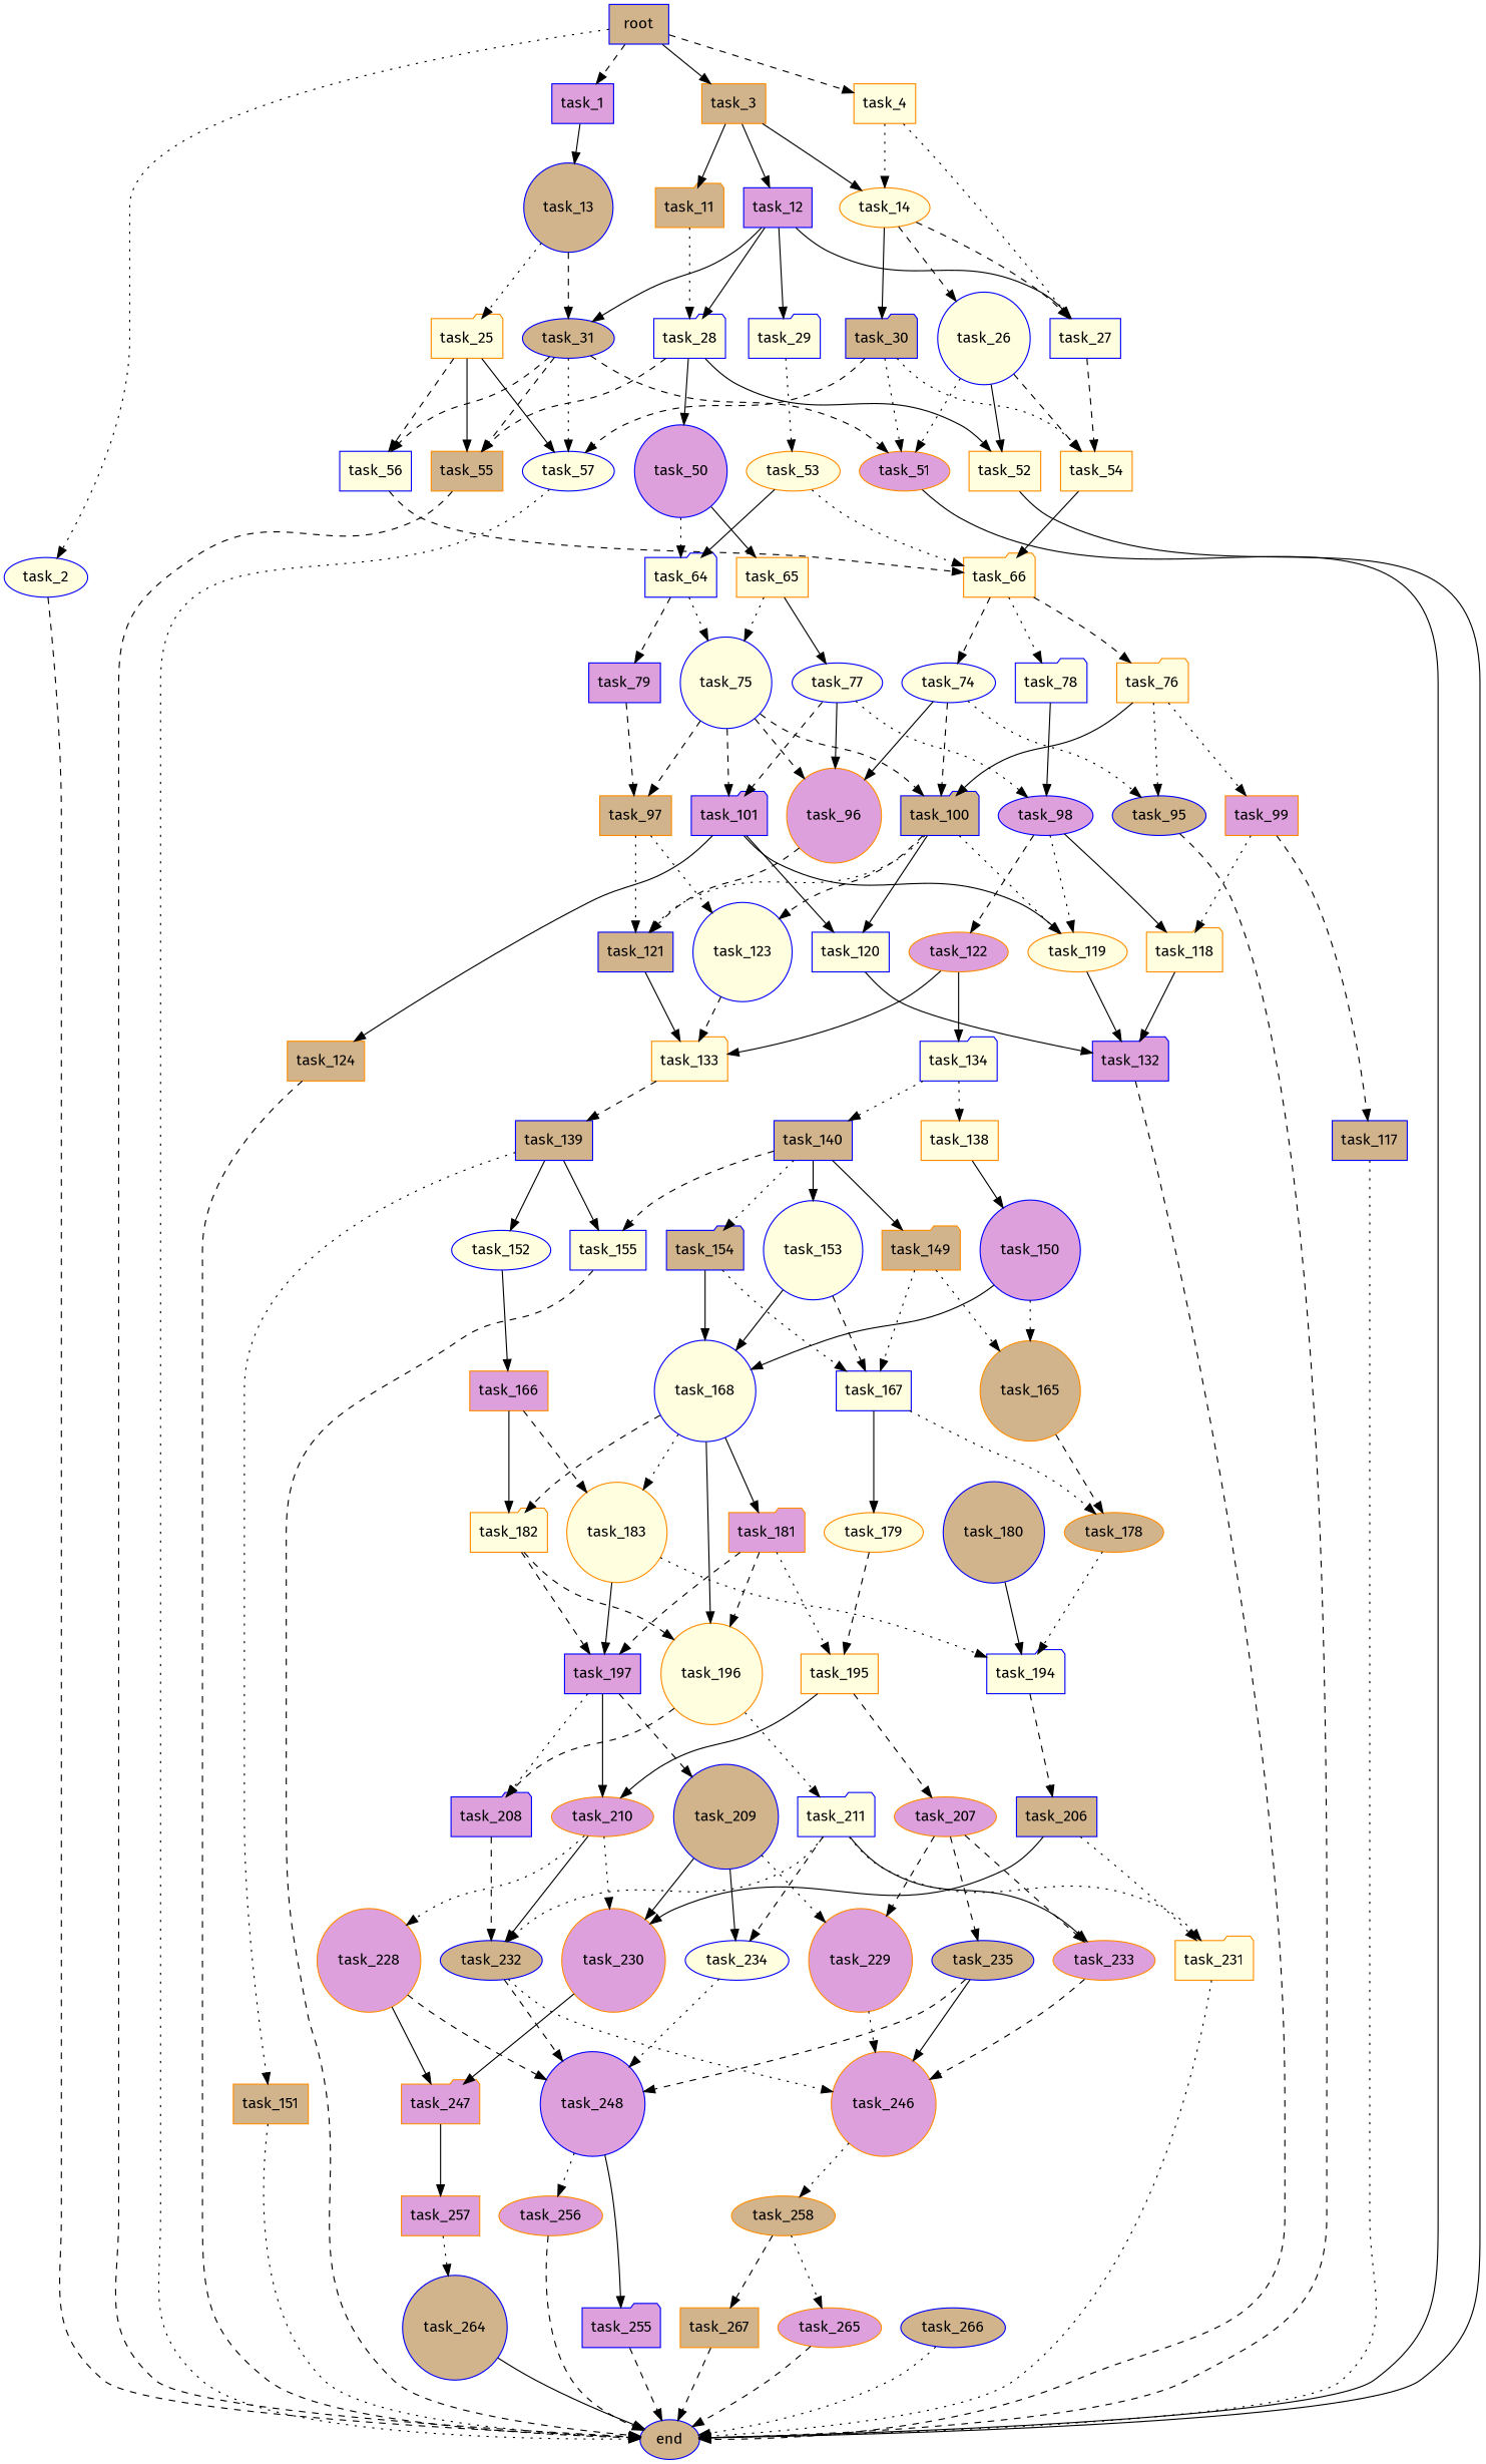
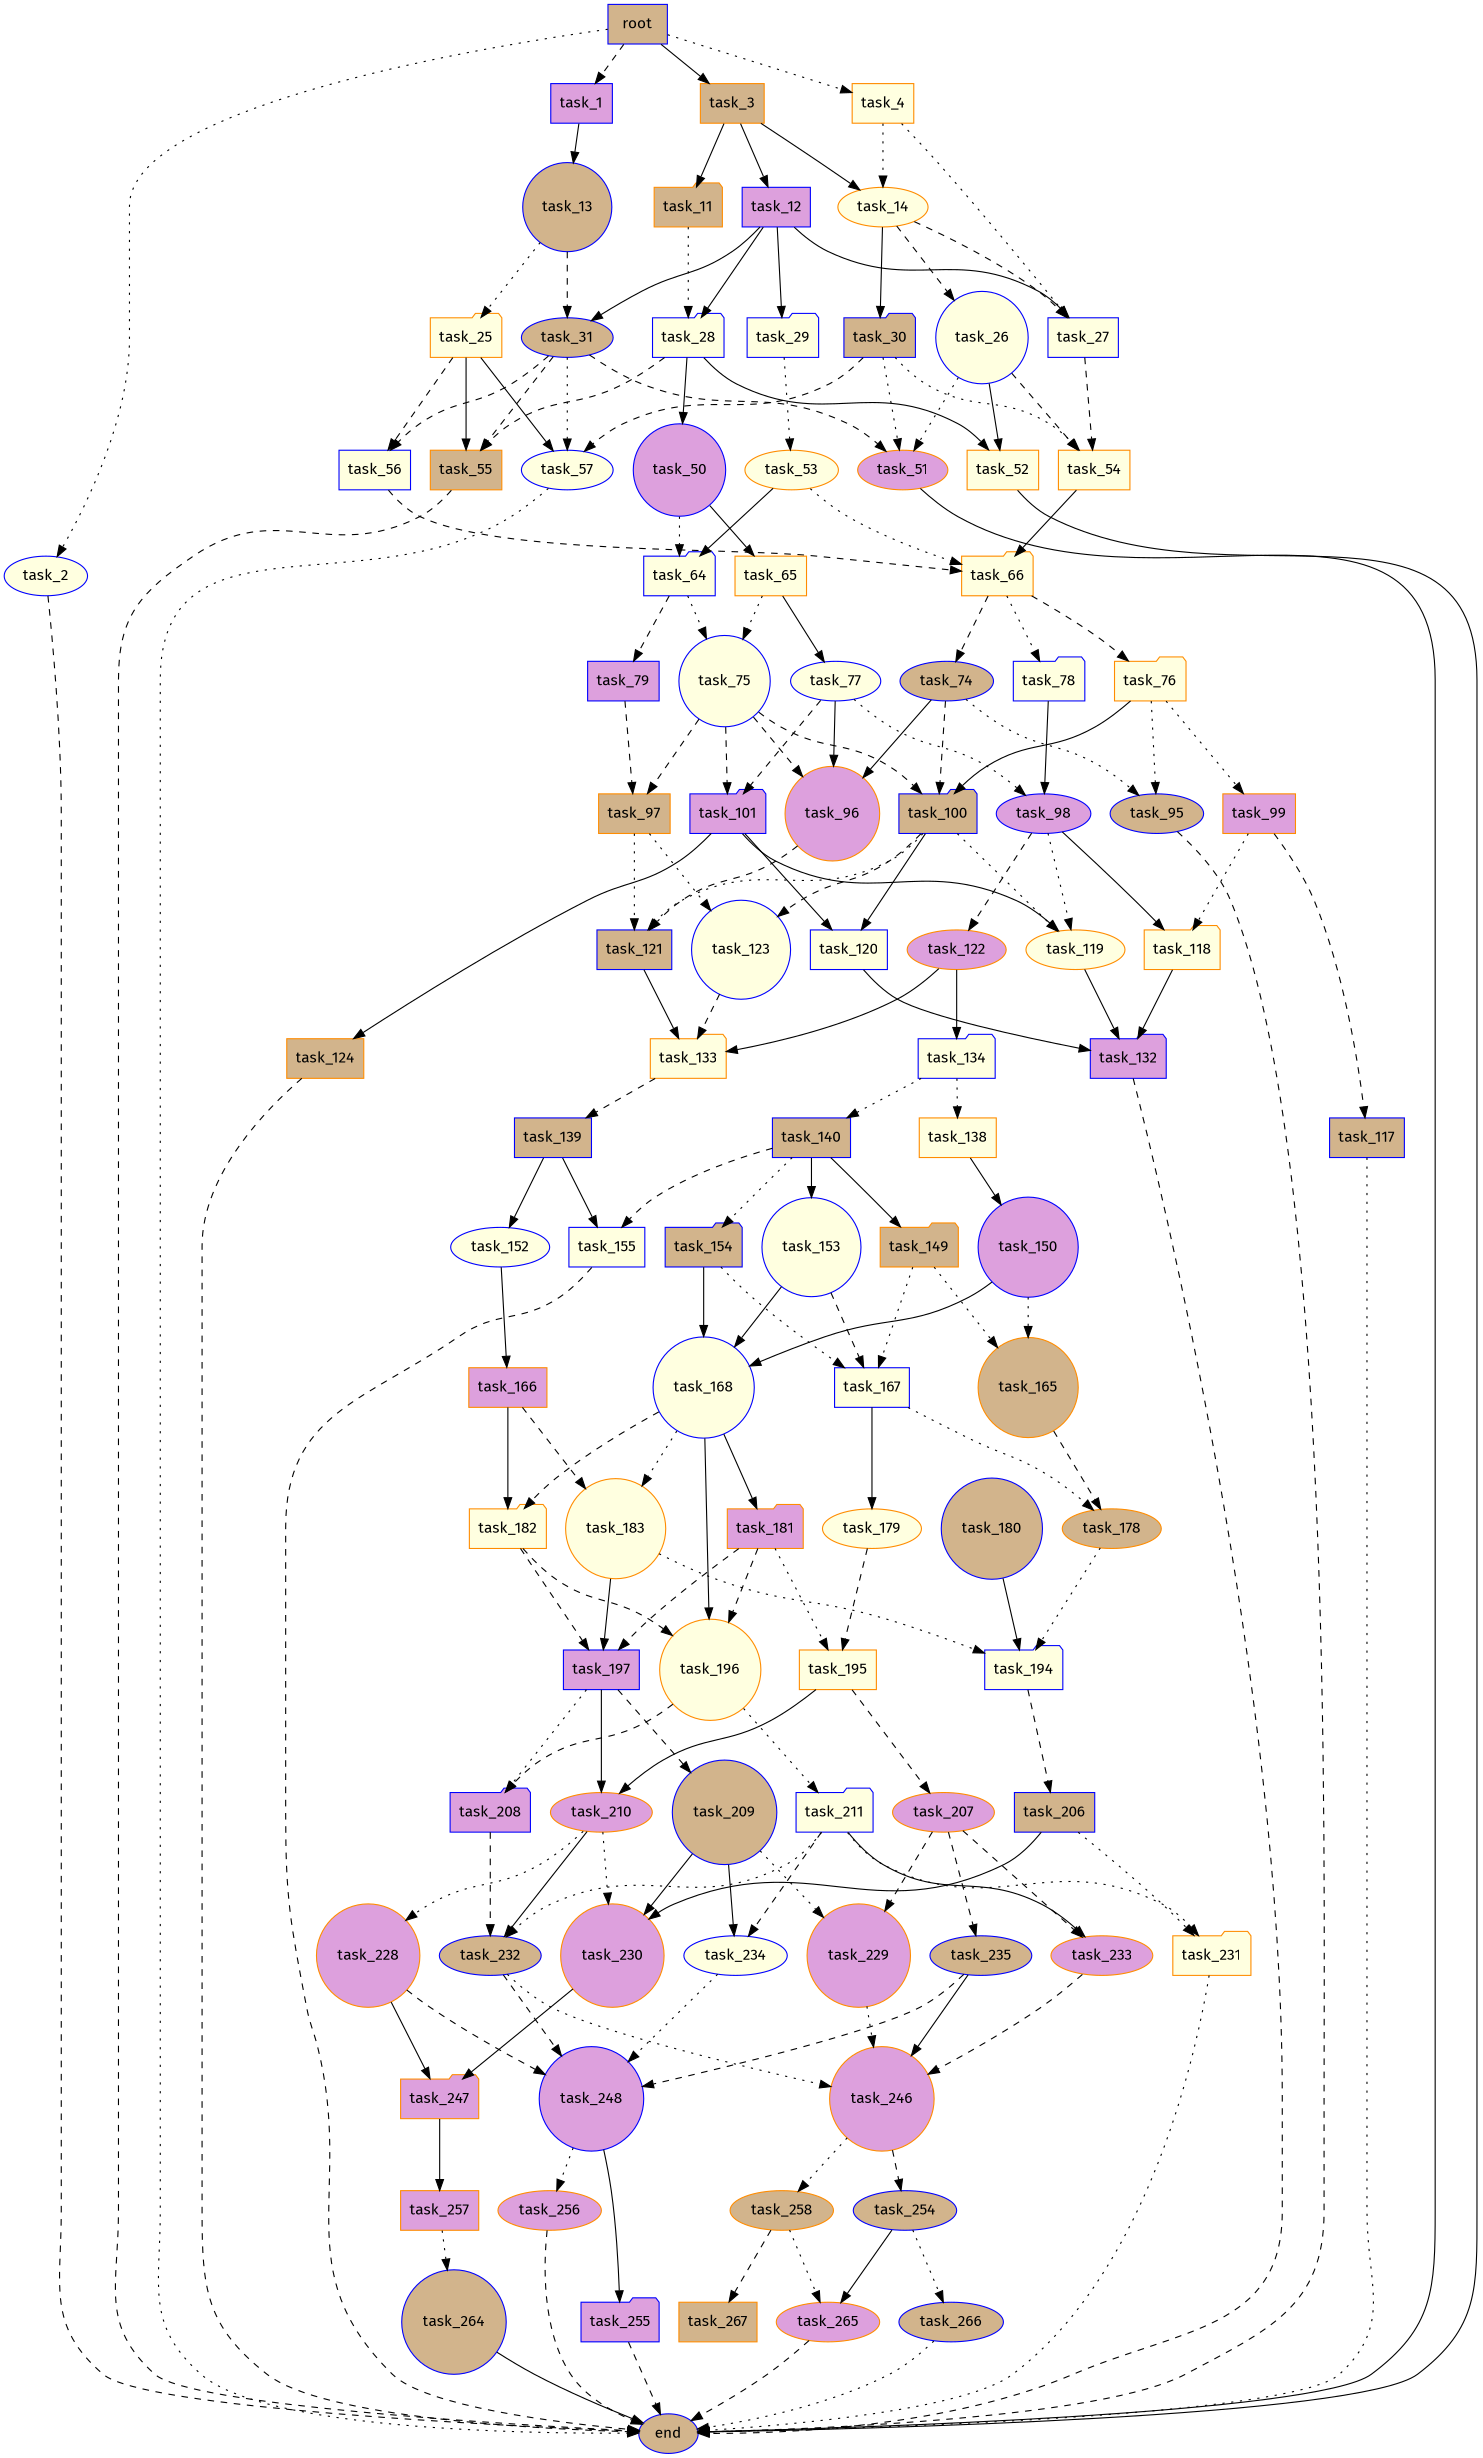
  digraph {
    fontname="Fira Sans"
    node [color=blue fillcolor=lightyellow fontname="Fira Sans" shape=box style=filled]
    edge [fontname="Fira Sans" style=dashed]
    root [fillcolor=tan]
    task_1 [fillcolor=plum]
    task_2 [shape=ellipse]
    task_3 [color=darkorange fillcolor=tan]
    task_4 [color=darkorange]
    task_13 [fillcolor=tan shape=circle]
    end [fillcolor=tan shape=ellipse]
    task_11 [color=darkorange fillcolor=tan shape=folder]
    task_12 [fillcolor=plum]
    task_14 [color=darkorange shape=ellipse]
    task_27
    task_31 [fillcolor=tan shape=ellipse]
    task_25 [color=darkorange shape=folder]
    task_28 [shape=folder]
    task_29 [shape=folder]
    task_26 [shape=circle]
    task_30 [fillcolor=tan shape=folder]
    task_55 [color=darkorange fillcolor=tan]
    task_56
    task_57 [shape=ellipse]
    task_51 [color=darkorange fillcolor=plum shape=ellipse]
    task_52 [color=darkorange]
    task_50 [fillcolor=plum shape=circle]
    task_54 [color=darkorange]
    task_53 [color=darkorange shape=ellipse]
    task_64 [shape=folder]
    task_65 [color=darkorange]
    task_66 [color=darkorange shape=folder]
-   task_74 [shape=ellipse]
+   task_74 [fillcolor=tan shape=ellipse]
    task_76 [color=darkorange shape=folder]
    task_78 [shape=folder]
    task_75 [shape=circle]
    task_79 [fillcolor=plum]
    task_77 [shape=ellipse]
    task_96 [color=darkorange fillcolor=plum shape=circle]
    task_100 [fillcolor=tan shape=folder]
    task_97 [color=darkorange fillcolor=tan]
    task_101 [fillcolor=plum shape=folder]
    task_98 [fillcolor=plum shape=ellipse]
    task_95 [fillcolor=tan shape=ellipse]
    task_99 [color=darkorange fillcolor=plum]
    task_121 [fillcolor=tan]
    task_123 [shape=circle]
    task_119 [color=darkorange shape=ellipse]
    task_120
    task_124 [color=darkorange fillcolor=tan]
    task_118 [color=darkorange shape=folder]
    task_122 [color=darkorange fillcolor=plum shape=ellipse]
    task_117 [fillcolor=tan]
    task_133 [color=darkorange shape=folder]
    task_132 [fillcolor=plum shape=folder]
    task_134 [shape=folder]
    task_139 [fillcolor=tan]
    task_138 [color=darkorange]
    task_140 [fillcolor=tan]
-   task_151 [color=darkorange fillcolor=tan]
    task_152 [shape=ellipse]
    task_155
    task_150 [fillcolor=plum shape=circle]
    task_149 [color=darkorange fillcolor=tan shape=folder]
    task_153 [shape=circle]
    task_154 [fillcolor=tan shape=folder]
    task_166 [color=darkorange fillcolor=plum]
    task_165 [color=darkorange fillcolor=tan shape=circle]
    task_168 [shape=circle]
    task_167
    task_178 [color=darkorange fillcolor=tan shape=ellipse]
    task_182 [color=darkorange shape=folder]
    task_183 [color=darkorange shape=circle]
    task_181 [color=darkorange fillcolor=plum shape=folder]
    task_196 [color=darkorange shape=circle]
    task_179 [color=darkorange shape=ellipse]
    task_194 [shape=folder]
    task_195 [color=darkorange]
    task_197 [fillcolor=plum]
    task_180 [fillcolor=tan shape=circle]
    task_206 [fillcolor=tan]
    task_208 [fillcolor=plum shape=folder]
    task_211 [shape=folder]
    task_210 [color=darkorange fillcolor=plum shape=ellipse]
    task_209 [fillcolor=tan shape=circle]
    task_207 [color=darkorange fillcolor=plum shape=ellipse]
    task_230 [color=darkorange fillcolor=plum shape=circle]
    task_231 [color=darkorange shape=folder]
    task_229 [color=darkorange fillcolor=plum shape=circle]
    task_233 [color=darkorange fillcolor=plum shape=ellipse]
    task_235 [fillcolor=tan shape=ellipse]
    task_232 [fillcolor=tan shape=ellipse]
    task_228 [color=darkorange fillcolor=plum shape=circle]
    task_234 [shape=ellipse]
    task_247 [color=darkorange fillcolor=plum shape=folder]
    task_246 [color=darkorange fillcolor=plum shape=circle]
    task_248 [fillcolor=plum shape=circle]
    task_257 [color=darkorange fillcolor=plum]
+   task_254 [fillcolor=tan shape=ellipse]
    task_258 [color=darkorange fillcolor=tan shape=ellipse]
    task_255 [fillcolor=plum shape=folder]
    task_256 [color=darkorange fillcolor=plum shape=ellipse]
    task_264 [fillcolor=tan shape=circle]
    task_265 [color=darkorange fillcolor=plum shape=ellipse]
    task_266 [fillcolor=tan shape=ellipse]
    task_267 [color=darkorange fillcolor=tan]
    root -> task_1
    root -> task_2 [style=dotted]
    root -> task_3 [style=solid]
-   root -> task_4
+   root -> task_4 [style=dotted]
    task_1 -> task_13 [style=solid]
    task_2 -> end
    task_3 -> task_11 [style=solid]
    task_3 -> task_12 [style=solid]
    task_3 -> task_14 [style=solid]
    task_4 -> task_14 [style=dotted]
    task_4 -> task_27 [style=dotted]
    task_13 -> task_31
    task_13 -> task_25 [style=dotted]
    task_11 -> task_28 [style=dotted]
    task_12 -> task_27 [style=solid]
    task_12 -> task_31 [style=solid]
    task_12 -> task_28 [style=solid]
    task_12 -> task_29 [style=solid]
    task_14 -> task_27
    task_14 -> task_26
    task_14 -> task_30 [style=solid]
    task_27 -> task_54
    task_31 -> task_55
    task_31 -> task_56
    task_31 -> task_57 [style=dotted]
    task_31 -> task_51
    task_25 -> task_55 [style=solid]
    task_25 -> task_56
    task_25 -> task_57 [style=solid]
    task_28 -> task_55
    task_28 -> task_52 [style=solid]
    task_28 -> task_50 [style=solid]
    task_29 -> task_53 [style=dotted]
    task_26 -> task_51 [style=dotted]
    task_26 -> task_52 [style=solid]
    task_26 -> task_54
    task_30 -> task_57
    task_30 -> task_51 [style=dotted]
    task_30 -> task_54 [style=dotted]
    task_55 -> end
    task_56 -> task_66
    task_57 -> end [style=dotted]
    task_51 -> end [style=solid]
    task_52 -> end [style=solid]
    task_50 -> task_64 [style=dotted]
    task_50 -> task_65 [style=solid]
    task_54 -> task_66 [style=solid]
    task_53 -> task_64 [style=solid]
    task_53 -> task_66 [style=dotted]
    task_64 -> task_75 [style=dotted]
    task_64 -> task_79
    task_65 -> task_75 [style=dotted]
    task_65 -> task_77 [style=solid]
    task_66 -> task_74
    task_66 -> task_76
    task_66 -> task_78 [style=dotted]
    task_74 -> task_96 [style=solid]
    task_74 -> task_100
    task_74 -> task_95 [style=dotted]
    task_76 -> task_100 [style=solid]
    task_76 -> task_95 [style=dotted]
    task_76 -> task_99 [style=dotted]
    task_78 -> task_98 [style=solid]
    task_75 -> task_96
    task_75 -> task_100
    task_75 -> task_97
    task_75 -> task_101
    task_79 -> task_97
    task_77 -> task_96 [style=solid]
    task_77 -> task_101
    task_77 -> task_98 [style=dotted]
    task_96 -> task_121
    task_100 -> task_121 [style=dotted]
    task_100 -> task_123
    task_100 -> task_119 [style=dotted]
    task_100 -> task_120 [style=solid]
    task_97 -> task_121 [style=dotted]
    task_97 -> task_123 [style=dotted]
    task_101 -> task_119 [style=solid]
    task_101 -> task_120 [style=solid]
    task_101 -> task_124 [style=solid]
    task_98 -> task_119 [style=dotted]
    task_98 -> task_118 [style=solid]
    task_98 -> task_122
    task_95 -> end
    task_99 -> task_118 [style=dotted]
    task_99 -> task_117
    task_121 -> task_133 [style=solid]
    task_123 -> task_133
    task_119 -> task_132 [style=solid]
    task_120 -> task_132 [style=solid]
    task_124 -> end
    task_118 -> task_132 [style=solid]
    task_122 -> task_133 [style=solid]
    task_122 -> task_134 [style=solid]
    task_117 -> end [style=dotted]
    task_133 -> task_139
    task_132 -> end
    task_134 -> task_138 [style=dotted]
    task_134 -> task_140 [style=dotted]
-   task_139 -> task_151 [style=dotted]
    task_139 -> task_152 [style=solid]
    task_139 -> task_155 [style=solid]
    task_138 -> task_150 [style=solid]
    task_140 -> task_155
    task_140 -> task_149 [style=solid]
    task_140 -> task_153 [style=solid]
    task_140 -> task_154 [style=dotted]
-   task_151 -> end [style=dotted]
    task_152 -> task_166 [style=solid]
    task_155 -> end
    task_150 -> task_165 [style=dotted]
    task_150 -> task_168 [style=solid]
    task_149 -> task_165 [style=dotted]
    task_149 -> task_167 [style=dotted]
    task_153 -> task_168 [style=solid]
    task_153 -> task_167
    task_154 -> task_168 [style=solid]
    task_154 -> task_167 [style=dotted]
    task_166 -> task_182 [style=solid]
    task_166 -> task_183
    task_165 -> task_178
    task_168 -> task_182
    task_168 -> task_183 [style=dotted]
    task_168 -> task_181 [style=solid]
    task_168 -> task_196 [style=solid]
    task_167 -> task_178 [style=dotted]
    task_167 -> task_179 [style=solid]
    task_178 -> task_194 [style=dotted]
    task_182 -> task_196
    task_182 -> task_197
    task_183 -> task_194 [style=dotted]
    task_183 -> task_197 [style=solid]
    task_181 -> task_196
    task_181 -> task_195 [style=dotted]
    task_181 -> task_197
    task_196 -> task_208
    task_196 -> task_211 [style=dotted]
    task_179 -> task_195
    task_194 -> task_206
    task_195 -> task_210 [style=solid]
    task_195 -> task_207
    task_197 -> task_208 [style=dotted]
    task_197 -> task_210 [style=solid]
    task_197 -> task_209
    task_180 -> task_194 [style=solid]
    task_206 -> task_230 [style=solid]
    task_206 -> task_231 [style=dotted]
    task_208 -> task_232
    task_211 -> task_231 [style=dotted]
    task_211 -> task_233 [style=solid]
    task_211 -> task_232 [style=dotted]
    task_211 -> task_234
    task_210 -> task_230 [style=dotted]
    task_210 -> task_232 [style=solid]
    task_210 -> task_228 [style=dotted]
    task_209 -> task_230 [style=solid]
    task_209 -> task_229 [style=dotted]
    task_209 -> task_234 [style=solid]
    task_207 -> task_229
    task_207 -> task_233
    task_207 -> task_235
    task_230 -> task_247 [style=solid]
    task_231 -> end [style=dotted]
    task_229 -> task_246 [style=dotted]
    task_233 -> task_246
    task_235 -> task_246 [style=solid]
    task_235 -> task_248
    task_232 -> task_246 [style=dotted]
    task_232 -> task_248
    task_228 -> task_247 [style=solid]
    task_228 -> task_248
    task_234 -> task_248 [style=dotted]
    task_247 -> task_257 [style=solid]
+   task_246 -> task_254
    task_246 -> task_258 [style=dotted]
    task_248 -> task_255 [style=solid]
    task_248 -> task_256 [style=dotted]
    task_257 -> task_264 [style=dotted]
+   task_254 -> task_265 [style=solid]
+   task_254 -> task_266 [style=dotted]
    task_258 -> task_265 [style=dotted]
    task_258 -> task_267
    task_255 -> end
    task_256 -> end
    task_264 -> end [style=solid]
    task_265 -> end
    task_266 -> end [style=dotted]
-   task_267 -> end
  }
